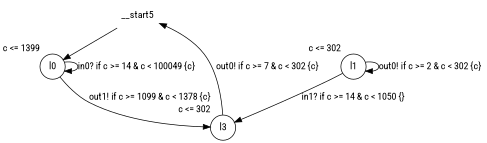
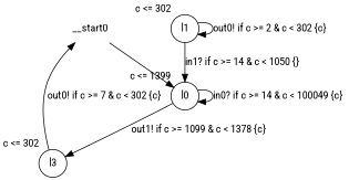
  digraph {
    fontname="Roboto Condensed"
    node [fontname="Roboto Condensed" shape=circle margin=0 xlabel="c <= 302"]
    edge [fontname="Roboto Condensed"]
-   __start0 [shape=none label=__start5 margin="" xlabel=""]
+   __start0 [shape=none margin="" xlabel=""]
    n2 [label=l0 xlabel="c <= 1399"]
    n3 [label=l3]
    n4 [label=l1]
    __start0 -> n2
    n2 -> n2 [label="in0? if c >= 14 & c < 100049 {c} "]
    n2 -> n3 [label="out1! if c >= 1099 & c < 1378 {c} "]
    n3 -> __start0 [label="out0! if c >= 7 & c < 302 {c} "]
-   n4 -> n3 [label="in1? if c >= 14 & c < 1050 {} "]
+   n4 -> n2 [label="in1? if c >= 14 & c < 1050 {} "]
    n4 -> n4 [label="out0! if c >= 2 & c < 302 {c} "]
  }
